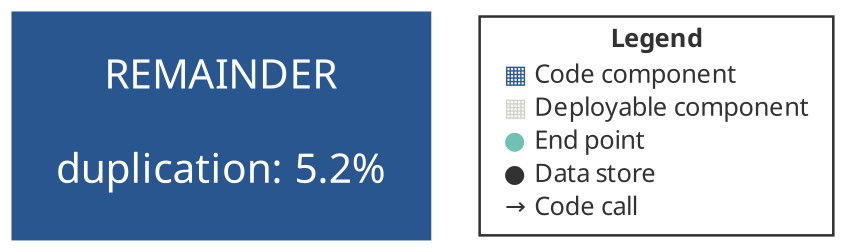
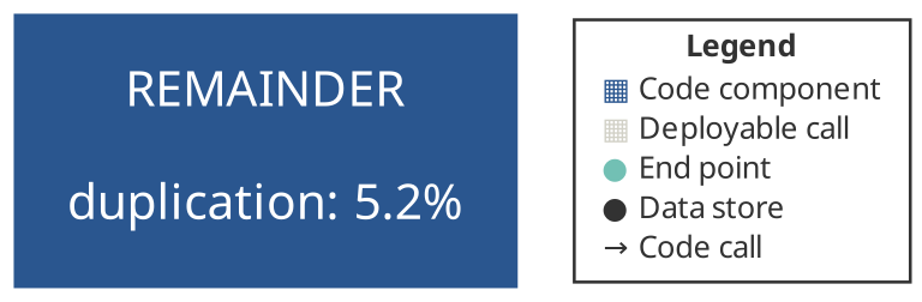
  digraph {
    compound=true
    rankdir=TD
    node [fontname="Helvetica Neue" penwidth=1 shape=box style=filled]
    n1 [color="#FFFFFF" fillcolor="#2A568F" fontcolor="#FFFFFF" fontsize=16 label="REMAINDER\n\nduplication: 5.2%" margin=0.256]
-   n2 [color="#323232" fillcolor="#FFFFFF" fontcolor="#323232" fontsize=10 label=<<TABLE BORDER="0" CELLPADDING="1" CELLSPACING="0"> <TR><TD COLSPAN="2"><B>Legend</B></TD></TR> <TR><TD><FONT COLOR="#2A568F">&#9638;</FONT></TD><TD ALIGN="left">Code component</TD></TR> <TR><TD><FONT COLOR="#D2D1C7">&#9638;</FONT></TD><TD ALIGN="left">Deployable component</TD></TR> <TR><TD><FONT COLOR="#72C0B4">&#9679;</FONT></TD><TD ALIGN="left">End point</TD></TR> <TR><TD><FONT COLOR="#323232">&#9679;</FONT></TD><TD ALIGN="left">Data store</TD></TR> <TR><TD><FONT COLOR="#323232">&rarr;</FONT></TD><TD ALIGN="left">Code call</TD></TR> </TABLE> >]
+   n2 [color="#323232" fillcolor="#FFFFFF" fontcolor="#323232" fontsize=10 label=<<TABLE BORDER="0" CELLPADDING="1" CELLSPACING="0"> <TR><TD COLSPAN="2"><B>Legend</B></TD></TR> <TR><TD><FONT COLOR="#2A568F">&#9638;</FONT></TD><TD ALIGN="left">Code component</TD></TR> <TR><TD><FONT COLOR="#D2D1C7">&#9638;</FONT></TD><TD ALIGN="left">Deployable call</TD></TR> <TR><TD><FONT COLOR="#72C0B4">&#9679;</FONT></TD><TD ALIGN="left">End point</TD></TR> <TR><TD><FONT COLOR="#323232">&#9679;</FONT></TD><TD ALIGN="left">Data store</TD></TR> <TR><TD><FONT COLOR="#323232">&rarr;</FONT></TD><TD ALIGN="left">Code call</TD></TR> </TABLE> >]
  }
